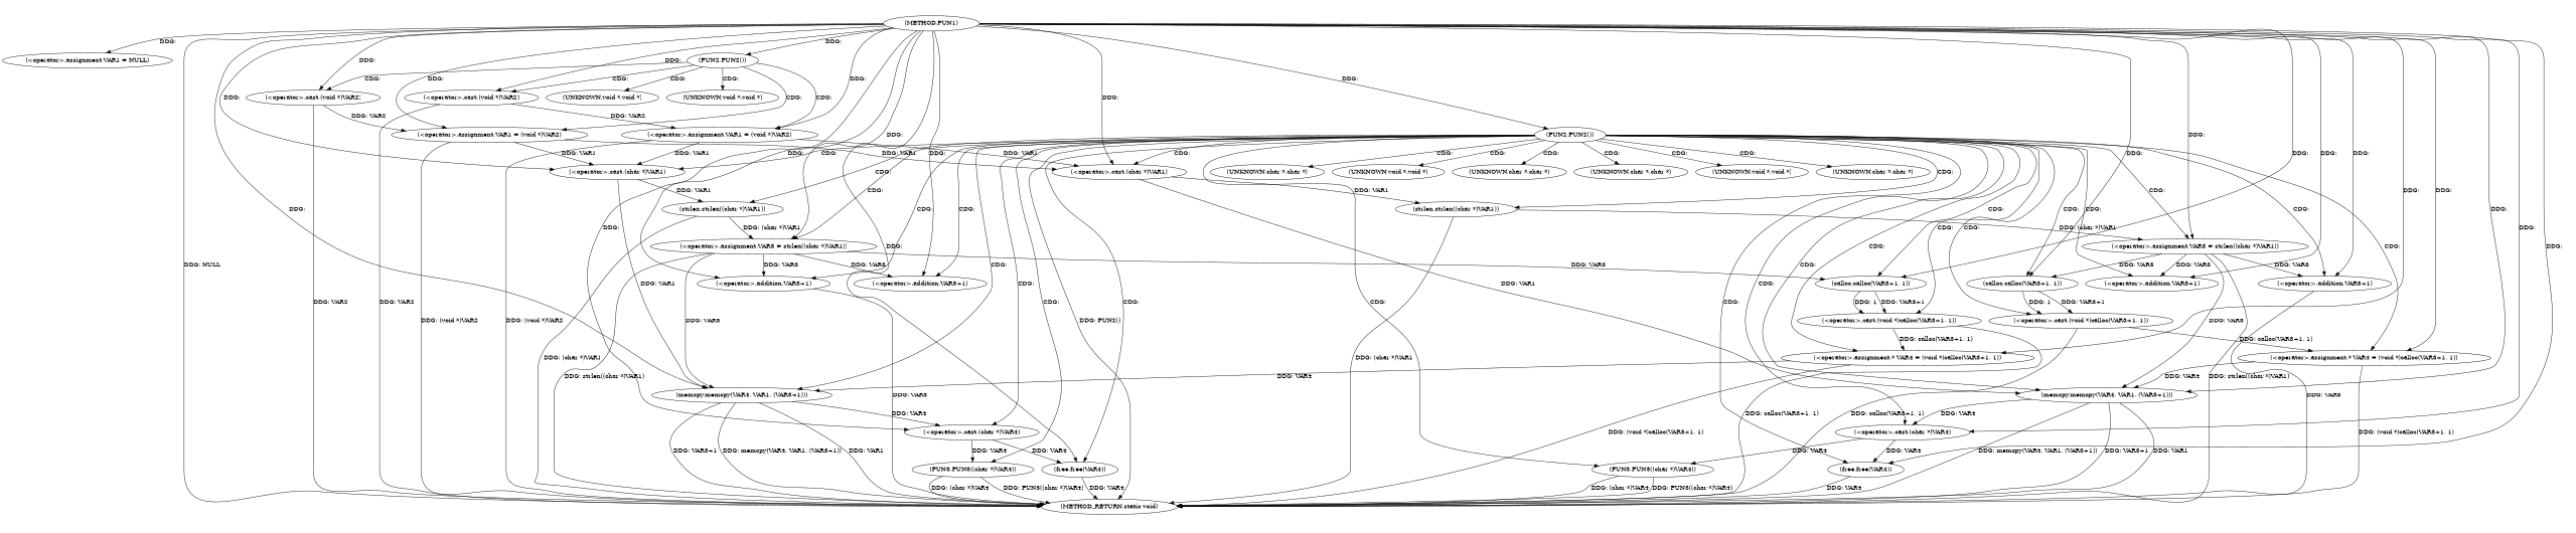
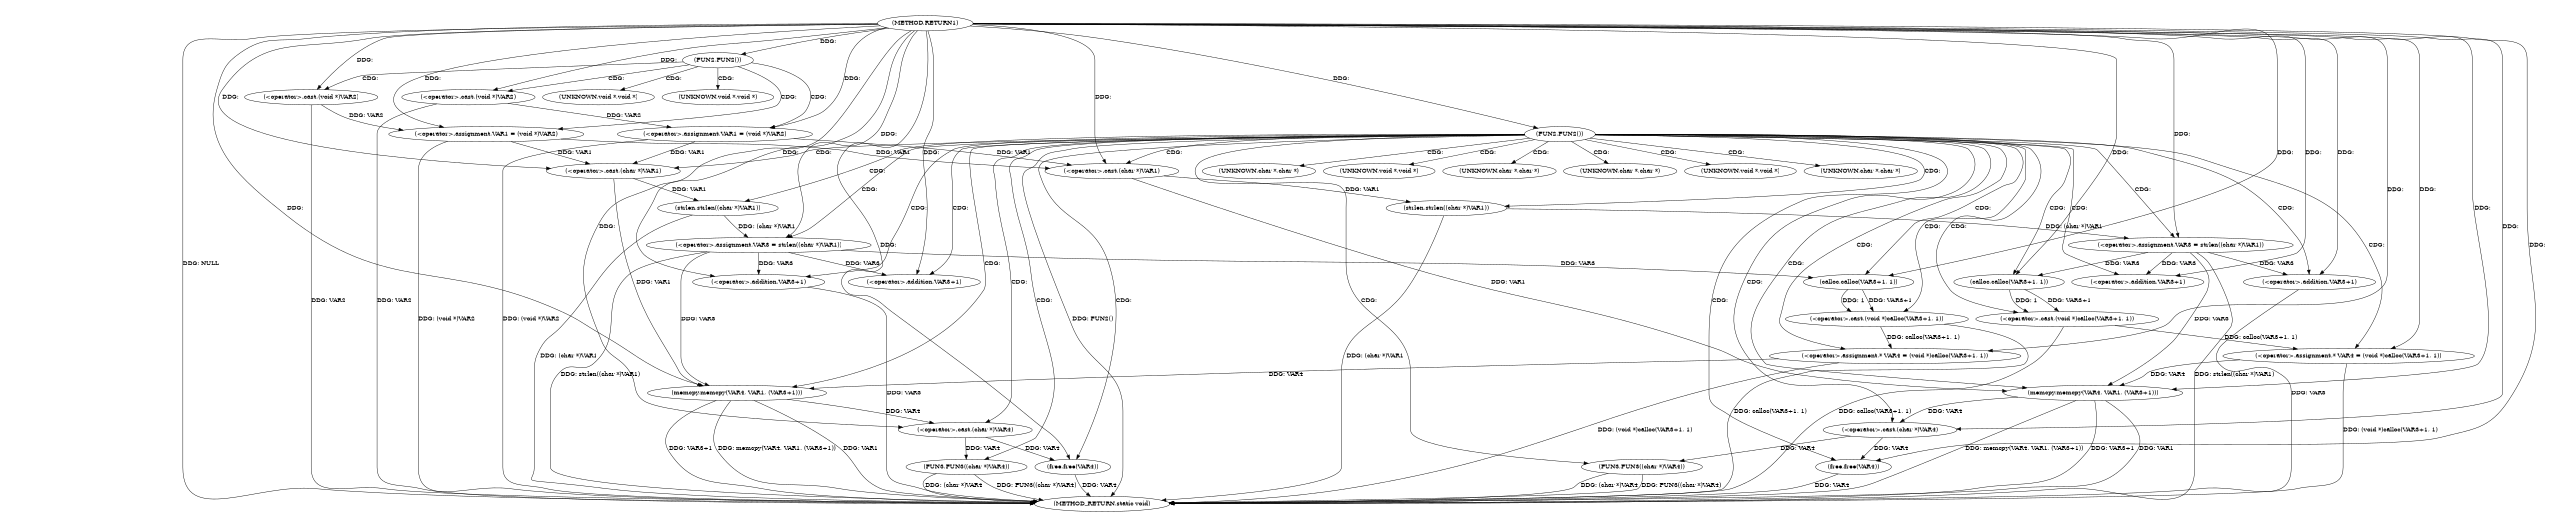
  digraph {
-   n1 [label="(METHOD,FUN1)"]
-   n2 [label="(<operator>.assignment,VAR1 = NULL)"]
+   n1 [label="(METHOD,RETURN1)"]
    n3 [label="(FUN2,FUN2())"]
    n4 [label="(<operator>.assignment,VAR1 = (void *)VAR2)"]
    n5 [label="(<operator>.cast,(void *)VAR2)"]
    n6 [label="(<operator>.assignment,VAR1 = (void *)VAR2)"]
    n7 [label="(<operator>.cast,(void *)VAR2)"]
    n8 [label="(FUN2,FUN2())"]
    n9 [label="(<operator>.assignment,VAR3 = strlen((char *)VAR1))"]
    n10 [label="(<operator>.cast,(char *)VAR1)"]
    n11 [label="(<operator>.assignment,* VAR4 = (void *)calloc(VAR3+1, 1))"]
    n12 [label="(calloc,calloc(VAR3+1, 1))"]
    n13 [label="(<operator>.addition,VAR3+1)"]
    n14 [label="(memcpy,memcpy(VAR4, VAR1, (VAR3+1)))"]
    n15 [label="(<operator>.addition,VAR3+1)"]
    n16 [label="(<operator>.cast,(char *)VAR4)"]
    n17 [label="(free,free(VAR4))"]
    n18 [label="(<operator>.assignment,VAR3 = strlen((char *)VAR1))"]
    n19 [label="(<operator>.cast,(char *)VAR1)"]
    n20 [label="(<operator>.assignment,* VAR4 = (void *)calloc(VAR3+1, 1))"]
    n21 [label="(calloc,calloc(VAR3+1, 1))"]
    n22 [label="(<operator>.addition,VAR3+1)"]
    n23 [label="(memcpy,memcpy(VAR4, VAR1, (VAR3+1)))"]
    n24 [label="(<operator>.addition,VAR3+1)"]
    n25 [label="(<operator>.cast,(char *)VAR4)"]
    n26 [label="(free,free(VAR4))"]
    n27 [label="(METHOD_RETURN,static void)"]
    n28 [label="(UNKNOWN,void *,void *)"]
    n29 [label="(UNKNOWN,void *,void *)"]
    n30 [label="(strlen,strlen((char *)VAR1))"]
    n31 [label="(<operator>.cast,(void *)calloc(VAR3+1, 1))"]
    n32 [label="(FUN3,FUN3((char *)VAR4))"]
    n33 [label="(strlen,strlen((char *)VAR1))"]
    n34 [label="(<operator>.cast,(void *)calloc(VAR3+1, 1))"]
    n35 [label="(FUN3,FUN3((char *)VAR4))"]
    n36 [label="(UNKNOWN,char *,char *)"]
    n37 [label="(UNKNOWN,void *,void *)"]
    n38 [label="(UNKNOWN,char *,char *)"]
    n39 [label="(UNKNOWN,char *,char *)"]
    n40 [label="(UNKNOWN,void *,void *)"]
    n41 [label="(UNKNOWN,char *,char *)"]
-   n1 -> n2 [label="DDG: "]
    n1 -> n3 [label="DDG: "]
    n1 -> n4 [label="DDG: "]
    n1 -> n5 [label="DDG: "]
    n1 -> n6 [label="DDG: "]
    n1 -> n7 [label="DDG: "]
    n1 -> n8 [label="DDG: "]
    n1 -> n9 [label="DDG: "]
    n1 -> n10 [label="DDG: "]
    n1 -> n11 [label="DDG: "]
    n1 -> n12 [label="DDG: "]
    n1 -> n13 [label="DDG: "]
    n1 -> n14 [label="DDG: "]
    n1 -> n15 [label="DDG: "]
    n1 -> n16 [label="DDG: "]
    n1 -> n17 [label="DDG: "]
    n1 -> n18 [label="DDG: "]
    n1 -> n19 [label="DDG: "]
    n1 -> n20 [label="DDG: "]
    n1 -> n21 [label="DDG: "]
    n1 -> n22 [label="DDG: "]
    n1 -> n23 [label="DDG: "]
    n1 -> n24 [label="DDG: "]
    n1 -> n25 [label="DDG: "]
    n1 -> n26 [label="DDG: "]
    n1 -> n27 [label="DDG: NULL"]
    n3 -> n4 [label="CDG: "]
    n3 -> n5 [label="CDG: "]
    n3 -> n6 [label="CDG: "]
    n3 -> n7 [label="CDG: "]
    n3 -> n28 [label="CDG: "]
    n3 -> n29 [label="CDG: "]
    n4 -> n10 [label="DDG: VAR1"]
    n4 -> n19 [label="DDG: VAR1"]
    n4 -> n27 [label="DDG: (void *)VAR2"]
    n5 -> n4 [label="DDG: VAR2"]
    n5 -> n27 [label="DDG: VAR2"]
    n6 -> n10 [label="DDG: VAR1"]
    n6 -> n19 [label="DDG: VAR1"]
    n6 -> n27 [label="DDG: (void *)VAR2"]
    n7 -> n6 [label="DDG: VAR2"]
    n7 -> n27 [label="DDG: VAR2"]
    n8 -> n9 [label="CDG: "]
    n8 -> n10 [label="CDG: "]
    n8 -> n11 [label="CDG: "]
    n8 -> n12 [label="CDG: "]
    n8 -> n13 [label="CDG: "]
    n8 -> n14 [label="CDG: "]
    n8 -> n15 [label="CDG: "]
    n8 -> n16 [label="CDG: "]
    n8 -> n17 [label="CDG: "]
    n8 -> n18 [label="CDG: "]
    n8 -> n19 [label="CDG: "]
    n8 -> n20 [label="CDG: "]
    n8 -> n21 [label="CDG: "]
    n8 -> n22 [label="CDG: "]
    n8 -> n23 [label="CDG: "]
    n8 -> n24 [label="CDG: "]
    n8 -> n25 [label="CDG: "]
    n8 -> n26 [label="CDG: "]
    n8 -> n27 [label="DDG: FUN2()"]
    n8 -> n30 [label="CDG: "]
    n8 -> n31 [label="CDG: "]
    n8 -> n32 [label="CDG: "]
    n8 -> n33 [label="CDG: "]
    n8 -> n34 [label="CDG: "]
    n8 -> n35 [label="CDG: "]
    n8 -> n36 [label="CDG: "]
    n8 -> n37 [label="CDG: "]
    n8 -> n38 [label="CDG: "]
    n8 -> n39 [label="CDG: "]
    n8 -> n40 [label="CDG: "]
    n8 -> n41 [label="CDG: "]
    n9 -> n12 [label="DDG: VAR3"]
    n9 -> n13 [label="DDG: VAR3"]
    n9 -> n14 [label="DDG: VAR3"]
    n9 -> n15 [label="DDG: VAR3"]
    n9 -> n27 [label="DDG: strlen((char *)VAR1)"]
    n10 -> n14 [label="DDG: VAR1"]
    n10 -> n30 [label="DDG: VAR1"]
    n11 -> n14 [label="DDG: VAR4"]
    n11 -> n27 [label="DDG: (void *)calloc(VAR3+1, 1)"]
    n12 -> n31 [label="DDG: VAR3+1"]
    n12 -> n31 [label="DDG: 1"]
    n14 -> n16 [label="DDG: VAR4"]
    n14 -> n27 [label="DDG: memcpy(VAR4, VAR1, (VAR3+1))"]
    n14 -> n27 [label="DDG: VAR1"]
    n14 -> n27 [label="DDG: VAR3+1"]
    n15 -> n27 [label="DDG: VAR3"]
    n16 -> n17 [label="DDG: VAR4"]
    n16 -> n32 [label="DDG: VAR4"]
    n17 -> n27 [label="DDG: VAR4"]
    n18 -> n21 [label="DDG: VAR3"]
    n18 -> n22 [label="DDG: VAR3"]
    n18 -> n23 [label="DDG: VAR3"]
    n18 -> n24 [label="DDG: VAR3"]
    n18 -> n27 [label="DDG: strlen((char *)VAR1)"]
    n19 -> n23 [label="DDG: VAR1"]
    n19 -> n33 [label="DDG: VAR1"]
    n20 -> n23 [label="DDG: VAR4"]
    n20 -> n27 [label="DDG: (void *)calloc(VAR3+1, 1)"]
    n21 -> n34 [label="DDG: VAR3+1"]
    n21 -> n34 [label="DDG: 1"]
    n23 -> n25 [label="DDG: VAR4"]
    n23 -> n27 [label="DDG: VAR3+1"]
    n23 -> n27 [label="DDG: VAR1"]
    n23 -> n27 [label="DDG: memcpy(VAR4, VAR1, (VAR3+1))"]
    n24 -> n27 [label="DDG: VAR3"]
    n25 -> n26 [label="DDG: VAR4"]
    n25 -> n35 [label="DDG: VAR4"]
    n26 -> n27 [label="DDG: VAR4"]
    n30 -> n9 [label="DDG: (char *)VAR1"]
    n30 -> n27 [label="DDG: (char *)VAR1"]
    n31 -> n11 [label="DDG: calloc(VAR3+1, 1)"]
    n31 -> n27 [label="DDG: calloc(VAR3+1, 1)"]
    n32 -> n27 [label="DDG: (char *)VAR4"]
    n32 -> n27 [label="DDG: FUN3((char *)VAR4)"]
    n33 -> n18 [label="DDG: (char *)VAR1"]
    n33 -> n27 [label="DDG: (char *)VAR1"]
    n34 -> n20 [label="DDG: calloc(VAR3+1, 1)"]
    n34 -> n27 [label="DDG: calloc(VAR3+1, 1)"]
    n35 -> n27 [label="DDG: (char *)VAR4"]
    n35 -> n27 [label="DDG: FUN3((char *)VAR4)"]
  }
